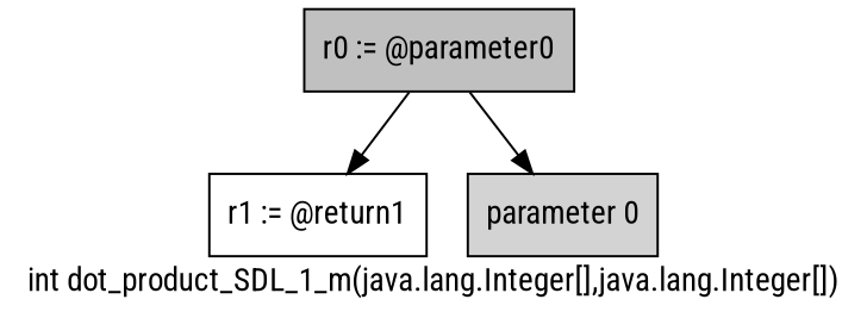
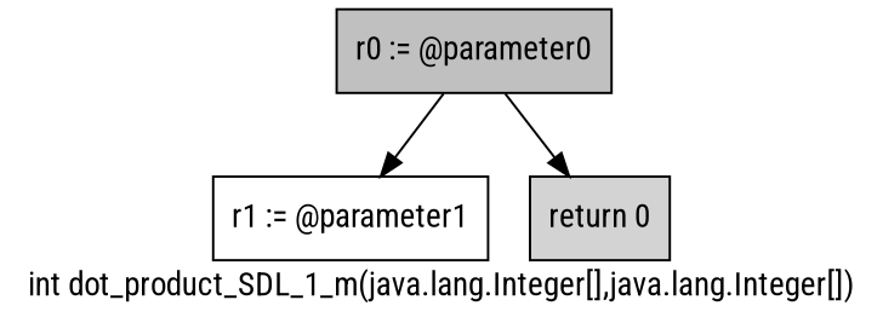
  digraph {
    fontname="Roboto Condensed"
    label="int dot_product_SDL_1_m(java.lang.Integer[],java.lang.Integer[])"
    node [fontname="Roboto Condensed" shape=box style=filled]
    edge [fontname="Roboto Condensed"]
    n1 [fillcolor=gray label="r0 := @parameter0"]
-   n2 [label="r1 := @return1" style=""]
-   n3 [fillcolor=lightgray label="parameter 0"]
+   n2 [label="r1 := @parameter1" style=""]
+   n3 [fillcolor=lightgray label="return 0"]
    n1 -> n2
    n1 -> n3
  }
